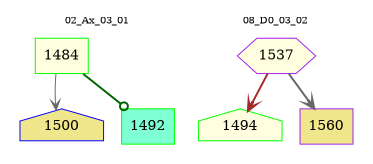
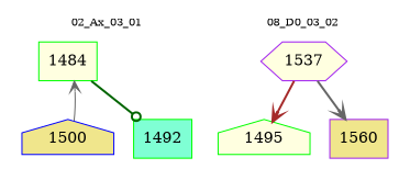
  digraph {
    node [color=green fillcolor=lightyellow shape=box style=filled]
    edge [arrowhead=vee color=gray40 style=bold]
    n1 [label=1484]
    n2 [color=blue fillcolor=khaki label=1500 shape=house]
    n3 [fillcolor=aquamarine label=1492]
    n4 [color=purple label=1537 shape=hexagon]
-   n5 [label=1494 shape=house]
+   n5 [label=1495 shape=house]
    n6 [color=purple fillcolor=khaki label=1560]
    subgraph cluster_1 {
      color=white
      fontsize=10
      label="02_Ax_03_01"
      n1
      n2
      n3
    }
    subgraph cluster_2 {
      color=white
      fontsize=10
      label="08_D0_03_02"
      n4
      n5
      n6
    }
-   n1 -> n2 [style=solid]
+   n2 -> n1 [style=solid]
    n1 -> n3 [arrowhead=odot color=darkgreen]
    n4 -> n5 [color=brown]
    n4 -> n6
  }
